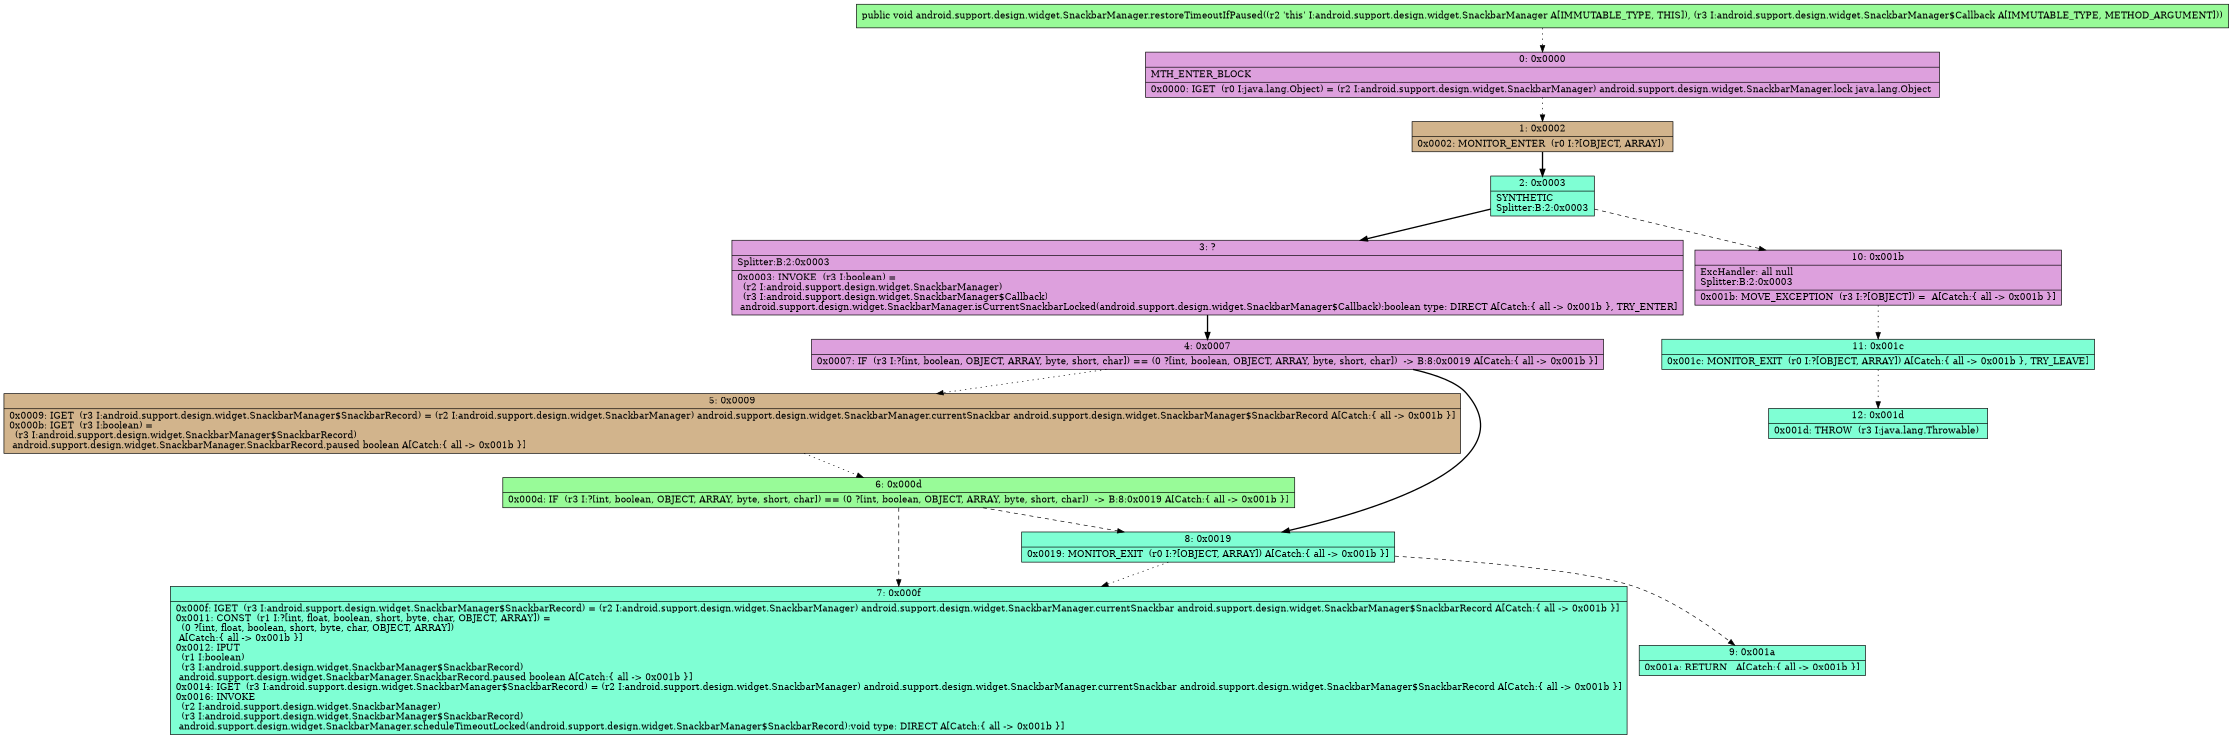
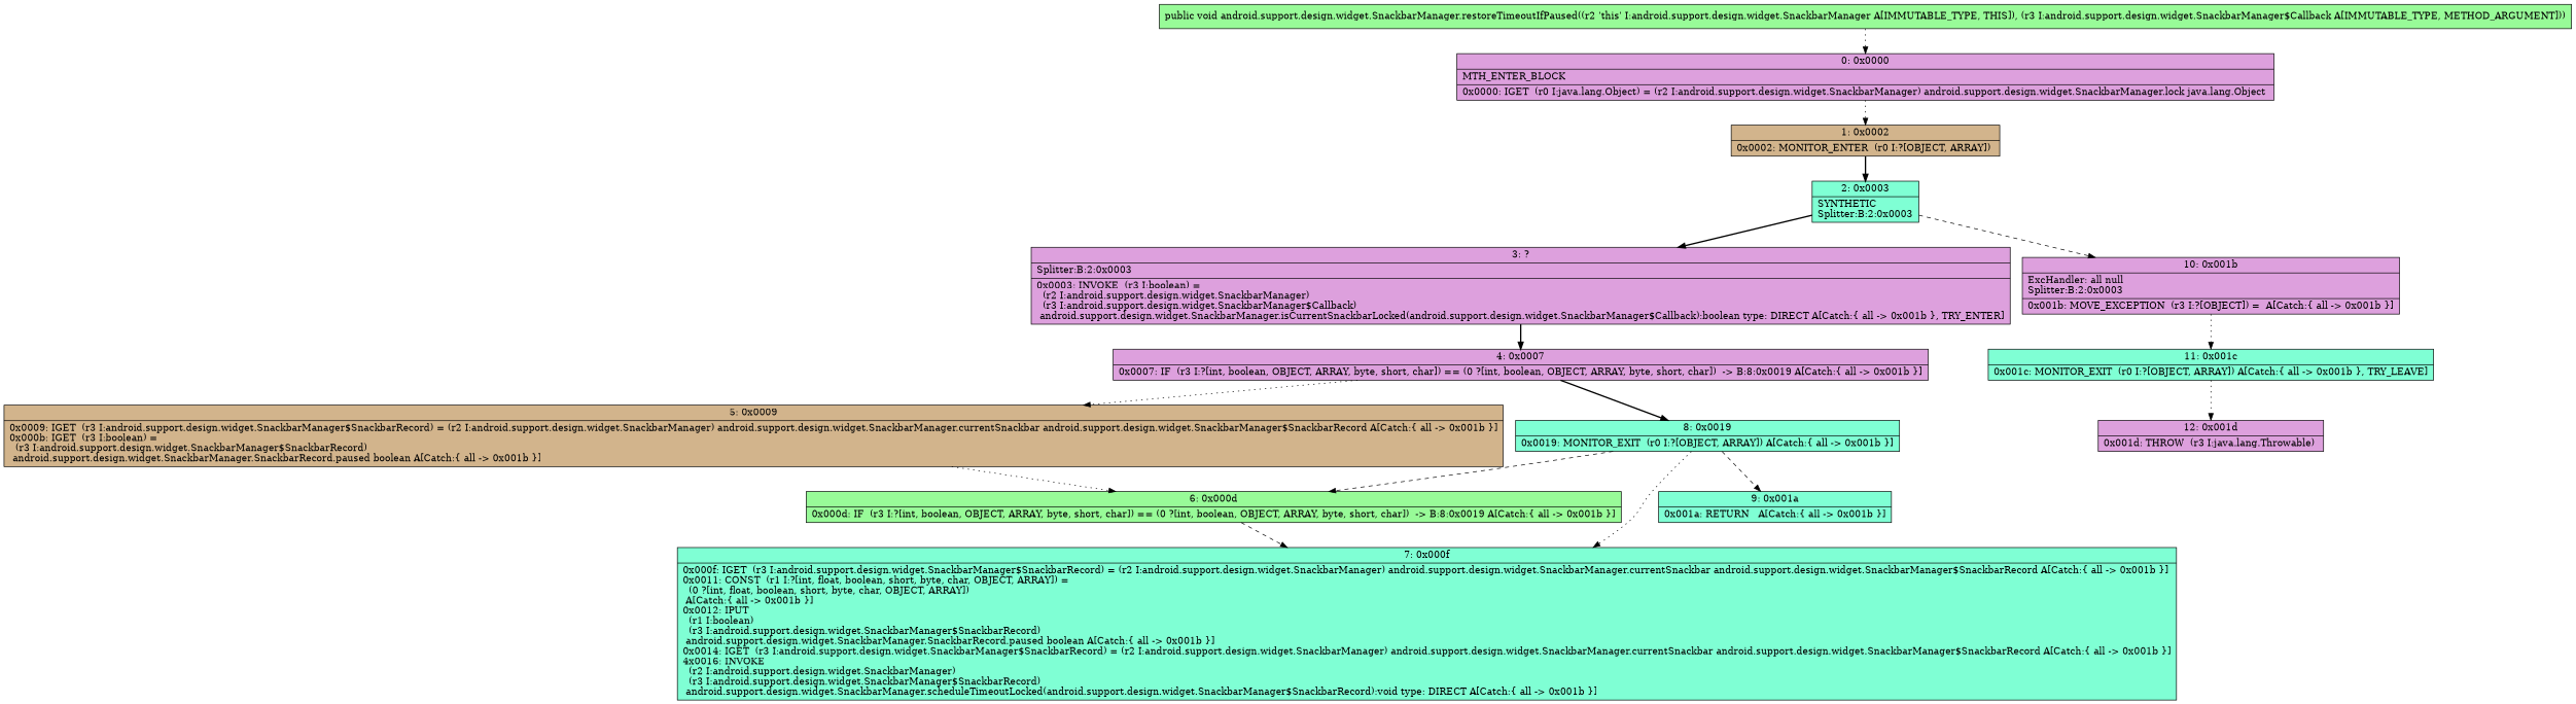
  digraph {
    node [fillcolor=plum shape=record style=filled]
    edge [style=dotted]
    n1 [label="{0\:\ 0x0000|MTH_ENTER_BLOCK\l|0x0000: IGET  (r0 I:java.lang.Object) = (r2 I:android.support.design.widget.SnackbarManager) android.support.design.widget.SnackbarManager.lock java.lang.Object \l}"]
    n2 [fillcolor=tan label="{1\:\ 0x0002|0x0002: MONITOR_ENTER  (r0 I:?[OBJECT, ARRAY]) \l}"]
    n3 [fillcolor=aquamarine label="{2\:\ 0x0003|SYNTHETIC\lSplitter:B:2:0x0003\l}"]
    n4 [label="{3\:\ ?|Splitter:B:2:0x0003\l|0x0003: INVOKE  (r3 I:boolean) = \l  (r2 I:android.support.design.widget.SnackbarManager)\l  (r3 I:android.support.design.widget.SnackbarManager$Callback)\l android.support.design.widget.SnackbarManager.isCurrentSnackbarLocked(android.support.design.widget.SnackbarManager$Callback):boolean type: DIRECT A[Catch:\{ all \-\> 0x001b \}, TRY_ENTER]\l}"]
    n5 [label="{10\:\ 0x001b|ExcHandler: all null\lSplitter:B:2:0x0003\l|0x001b: MOVE_EXCEPTION  (r3 I:?[OBJECT]) =  A[Catch:\{ all \-\> 0x001b \}]\l}"]
    n6 [label="{4\:\ 0x0007|0x0007: IF  (r3 I:?[int, boolean, OBJECT, ARRAY, byte, short, char]) == (0 ?[int, boolean, OBJECT, ARRAY, byte, short, char])  \-\> B:8:0x0019 A[Catch:\{ all \-\> 0x001b \}]\l}"]
    n7 [fillcolor=aquamarine label="{11\:\ 0x001c|0x001c: MONITOR_EXIT  (r0 I:?[OBJECT, ARRAY]) A[Catch:\{ all \-\> 0x001b \}, TRY_LEAVE]\l}"]
    n8 [fillcolor=tan label="{5\:\ 0x0009|0x0009: IGET  (r3 I:android.support.design.widget.SnackbarManager$SnackbarRecord) = (r2 I:android.support.design.widget.SnackbarManager) android.support.design.widget.SnackbarManager.currentSnackbar android.support.design.widget.SnackbarManager$SnackbarRecord A[Catch:\{ all \-\> 0x001b \}]\l0x000b: IGET  (r3 I:boolean) = \l  (r3 I:android.support.design.widget.SnackbarManager$SnackbarRecord)\l android.support.design.widget.SnackbarManager.SnackbarRecord.paused boolean A[Catch:\{ all \-\> 0x001b \}]\l}"]
    n9 [fillcolor=aquamarine label="{8\:\ 0x0019|0x0019: MONITOR_EXIT  (r0 I:?[OBJECT, ARRAY]) A[Catch:\{ all \-\> 0x001b \}]\l}"]
    n10 [fillcolor=palegreen label="{6\:\ 0x000d|0x000d: IF  (r3 I:?[int, boolean, OBJECT, ARRAY, byte, short, char]) == (0 ?[int, boolean, OBJECT, ARRAY, byte, short, char])  \-\> B:8:0x0019 A[Catch:\{ all \-\> 0x001b \}]\l}"]
-   n11 [fillcolor=aquamarine label="{7\:\ 0x000f|0x000f: IGET  (r3 I:android.support.design.widget.SnackbarManager$SnackbarRecord) = (r2 I:android.support.design.widget.SnackbarManager) android.support.design.widget.SnackbarManager.currentSnackbar android.support.design.widget.SnackbarManager$SnackbarRecord A[Catch:\{ all \-\> 0x001b \}]\l0x0011: CONST  (r1 I:?[int, float, boolean, short, byte, char, OBJECT, ARRAY]) = \l  (0 ?[int, float, boolean, short, byte, char, OBJECT, ARRAY])\l A[Catch:\{ all \-\> 0x001b \}]\l0x0012: IPUT  \l  (r1 I:boolean)\l  (r3 I:android.support.design.widget.SnackbarManager$SnackbarRecord)\l android.support.design.widget.SnackbarManager.SnackbarRecord.paused boolean A[Catch:\{ all \-\> 0x001b \}]\l0x0014: IGET  (r3 I:android.support.design.widget.SnackbarManager$SnackbarRecord) = (r2 I:android.support.design.widget.SnackbarManager) android.support.design.widget.SnackbarManager.currentSnackbar android.support.design.widget.SnackbarManager$SnackbarRecord A[Catch:\{ all \-\> 0x001b \}]\l0x0016: INVOKE  \l  (r2 I:android.support.design.widget.SnackbarManager)\l  (r3 I:android.support.design.widget.SnackbarManager$SnackbarRecord)\l android.support.design.widget.SnackbarManager.scheduleTimeoutLocked(android.support.design.widget.SnackbarManager$SnackbarRecord):void type: DIRECT A[Catch:\{ all \-\> 0x001b \}]\l}"]
+   n11 [fillcolor=aquamarine label="{7\:\ 0x000f|0x000f: IGET  (r3 I:android.support.design.widget.SnackbarManager$SnackbarRecord) = (r2 I:android.support.design.widget.SnackbarManager) android.support.design.widget.SnackbarManager.currentSnackbar android.support.design.widget.SnackbarManager$SnackbarRecord A[Catch:\{ all \-\> 0x001b \}]\l0x0011: CONST  (r1 I:?[int, float, boolean, short, byte, char, OBJECT, ARRAY]) = \l  (0 ?[int, float, boolean, short, byte, char, OBJECT, ARRAY])\l A[Catch:\{ all \-\> 0x001b \}]\l0x0012: IPUT  \l  (r1 I:boolean)\l  (r3 I:android.support.design.widget.SnackbarManager$SnackbarRecord)\l android.support.design.widget.SnackbarManager.SnackbarRecord.paused boolean A[Catch:\{ all \-\> 0x001b \}]\l0x0014: IGET  (r3 I:android.support.design.widget.SnackbarManager$SnackbarRecord) = (r2 I:android.support.design.widget.SnackbarManager) android.support.design.widget.SnackbarManager.currentSnackbar android.support.design.widget.SnackbarManager$SnackbarRecord A[Catch:\{ all \-\> 0x001b \}]\l4x0016: INVOKE  \l  (r2 I:android.support.design.widget.SnackbarManager)\l  (r3 I:android.support.design.widget.SnackbarManager$SnackbarRecord)\l android.support.design.widget.SnackbarManager.scheduleTimeoutLocked(android.support.design.widget.SnackbarManager$SnackbarRecord):void type: DIRECT A[Catch:\{ all \-\> 0x001b \}]\l}"]
    n12 [fillcolor=aquamarine label="{9\:\ 0x001a|0x001a: RETURN   A[Catch:\{ all \-\> 0x001b \}]\l}"]
-   n13 [fillcolor=aquamarine label="{12\:\ 0x001d|0x001d: THROW  (r3 I:java.lang.Throwable) \l}"]
+   n13 [label="{12\:\ 0x001d|0x001d: THROW  (r3 I:java.lang.Throwable) \l}"]
    n14 [fillcolor=palegreen label="{public void android.support.design.widget.SnackbarManager.restoreTimeoutIfPaused((r2 'this' I:android.support.design.widget.SnackbarManager A[IMMUTABLE_TYPE, THIS]), (r3 I:android.support.design.widget.SnackbarManager$Callback A[IMMUTABLE_TYPE, METHOD_ARGUMENT])) }"]
    n1 -> n2
    n2 -> n3 [style=bold]
    n3 -> n4 [style=bold]
    n3 -> n5 [style=dashed]
    n4 -> n6 [style=bold]
    n5 -> n7
    n6 -> n8
    n6 -> n9 [style=bold]
    n7 -> n13
    n8 -> n10
    n9 -> n11
    n9 -> n12 [style=dashed]
-   n10 -> n9 [style=dashed]
+   n9 -> n10 [style=dashed]
    n10 -> n11 [style=dashed]
    n14 -> n1
  }
